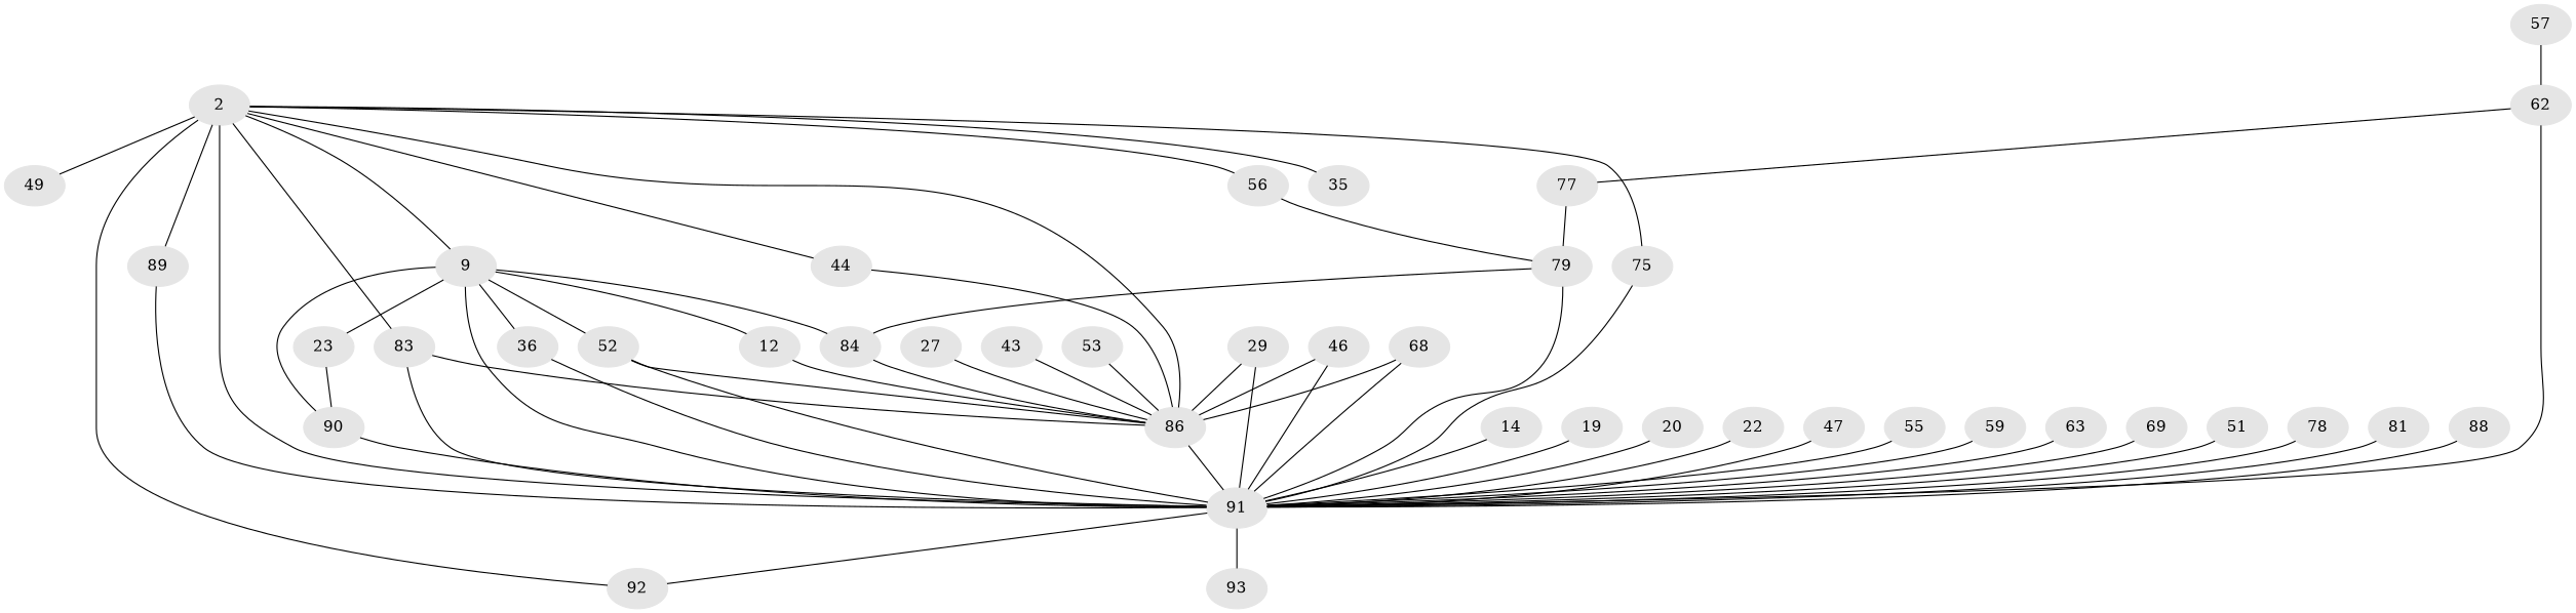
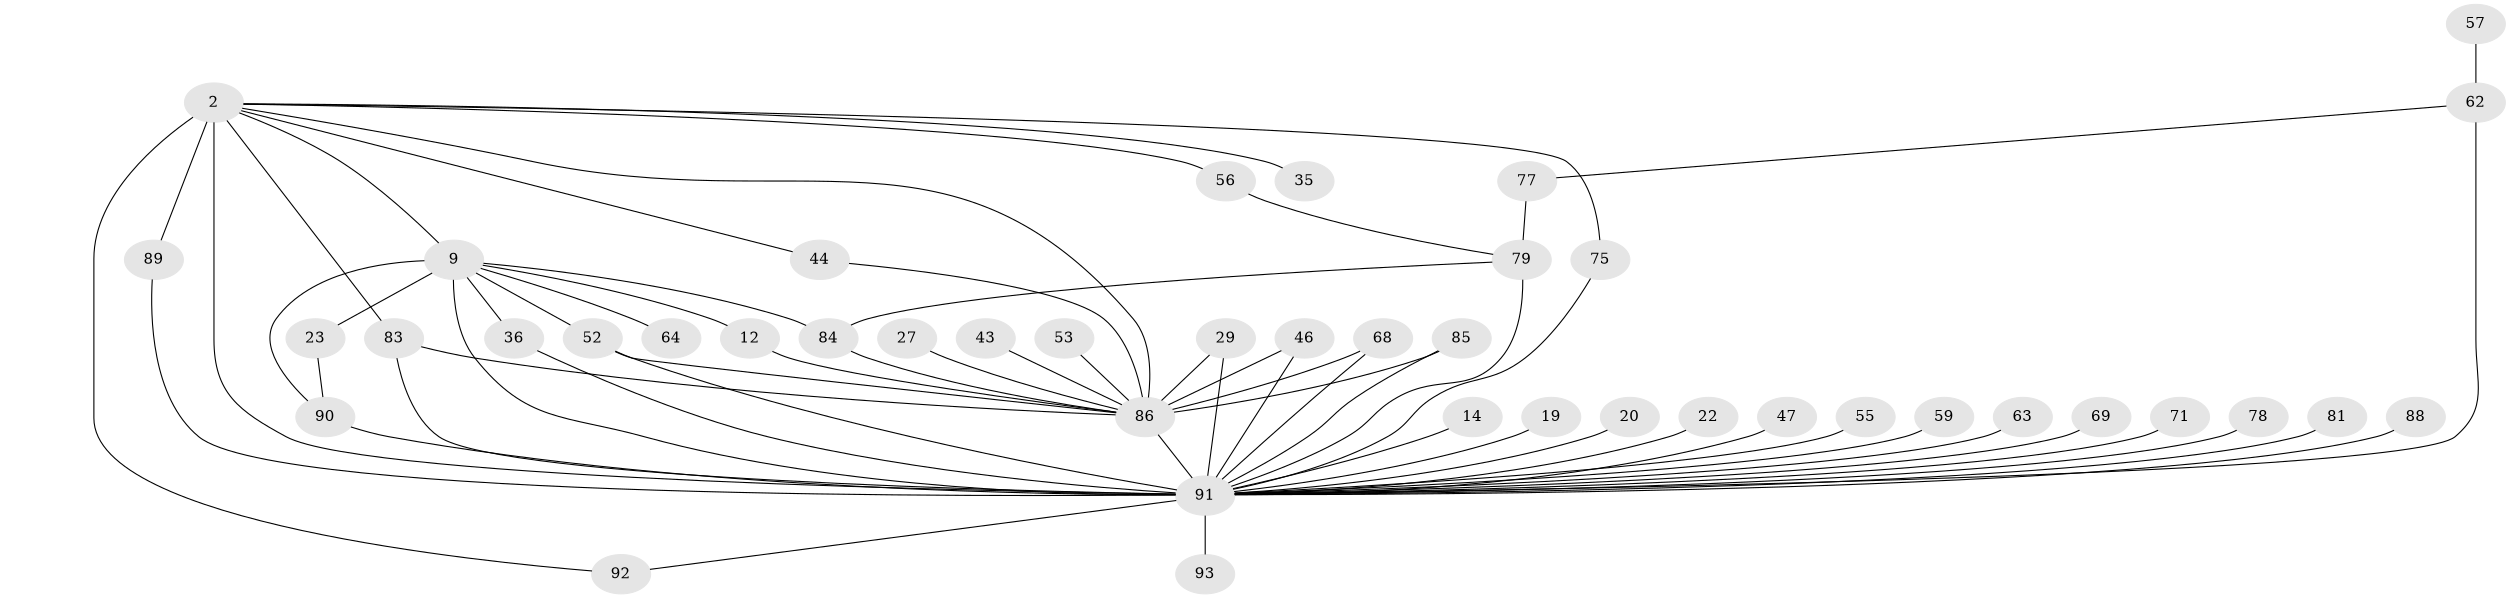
  graph {
    node [color=gray90 style=filled]
    2 [super="+1"]
    9 [super="+3"]
    35
-   49
    56
    n6 [label=44]
    75
    83 [super="+65"]
    86 [super="+54+8"]
    89
    91 [super="+72+73+10"]
    92
    12
    23
    36
    52 [super="+21+48"]
+   64 [super="+50"]
    84 [super="+80"]
    90 [super="+66"]
    79 [super="+70"]
    62 [super="+26"]
    57
    93
    14
    19
    20
    22
    27
    29 [super="+25+17"]
    43
    46
    47
    53
    55
    77
    59
    63
    68 [super="+58"]
    69
-   71 [label=51]
+   71
    78
    81
+   85 [super="+67+82"]
    88 [super="+87"]
    2 -- 9 [weight=4]
    2 -- 35 [weight=2]
-   2 -- 49 [weight=2]
    2 -- 56
    2 -- n6
    2 -- 75
    2 -- 83
    2 -- 86 [weight=4]
    2 -- 89
    2 -- 91 [weight=12]
    2 -- 92
    9 -- 91 [weight=10]
    9 -- 12
    9 -- 23 [weight=2]
    9 -- 36
    9 -- 52 [weight=2]
+   9 -- 64 [weight=2]
    9 -- 84
    9 -- 90
    56 -- 79
    n6 -- 86
    75 -- 91
    83 -- 86 [weight=3]
    83 -- 91 [weight=2]
    86 -- 91 [weight=11]
    89 -- 91
    91 -- 92
    91 -- 93 [weight=2]
    12 -- 86
    23 -- 90
    36 -- 91
    52 -- 86
    52 -- 91
    84 -- 86 [weight=2]
    90 -- 91 [weight=2]
    79 -- 91 [weight=4]
    79 -- 84
    62 -- 91 [weight=4]
    62 -- 77
    57 -- 62
    14 -- 91 [weight=2]
    19 -- 91 [weight=3]
    20 -- 91 [weight=2]
    22 -- 91 [weight=2]
    27 -- 86
    29 -- 86
    29 -- 91 [weight=7]
    43 -- 86 [weight=2]
    46 -- 86
    46 -- 91
    47 -- 91 [weight=2]
    53 -- 86 [weight=2]
    55 -- 91 [weight=2]
    77 -- 79
    59 -- 91 [weight=2]
    63 -- 91
    68 -- 86
    68 -- 91 [weight=2]
    69 -- 91 [weight=2]
    71 -- 91 [weight=2]
    78 -- 91 [weight=2]
    81 -- 91 [weight=2]
+   85 -- 86 [weight=3]
+   85 -- 91 [weight=4]
    88 -- 91 [weight=3]
  }
